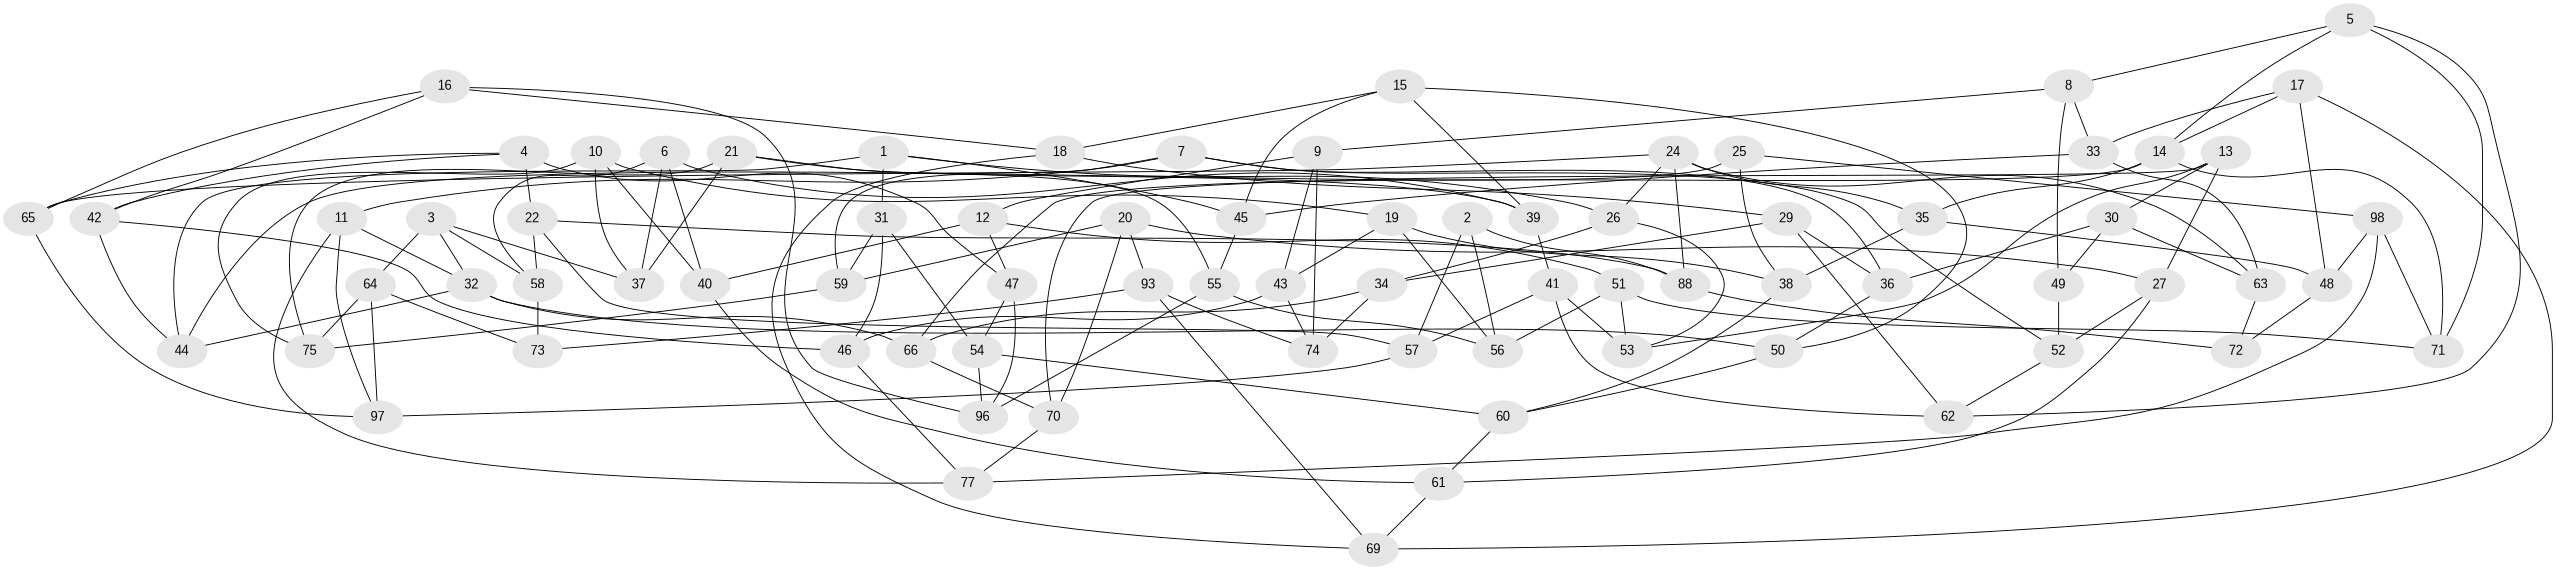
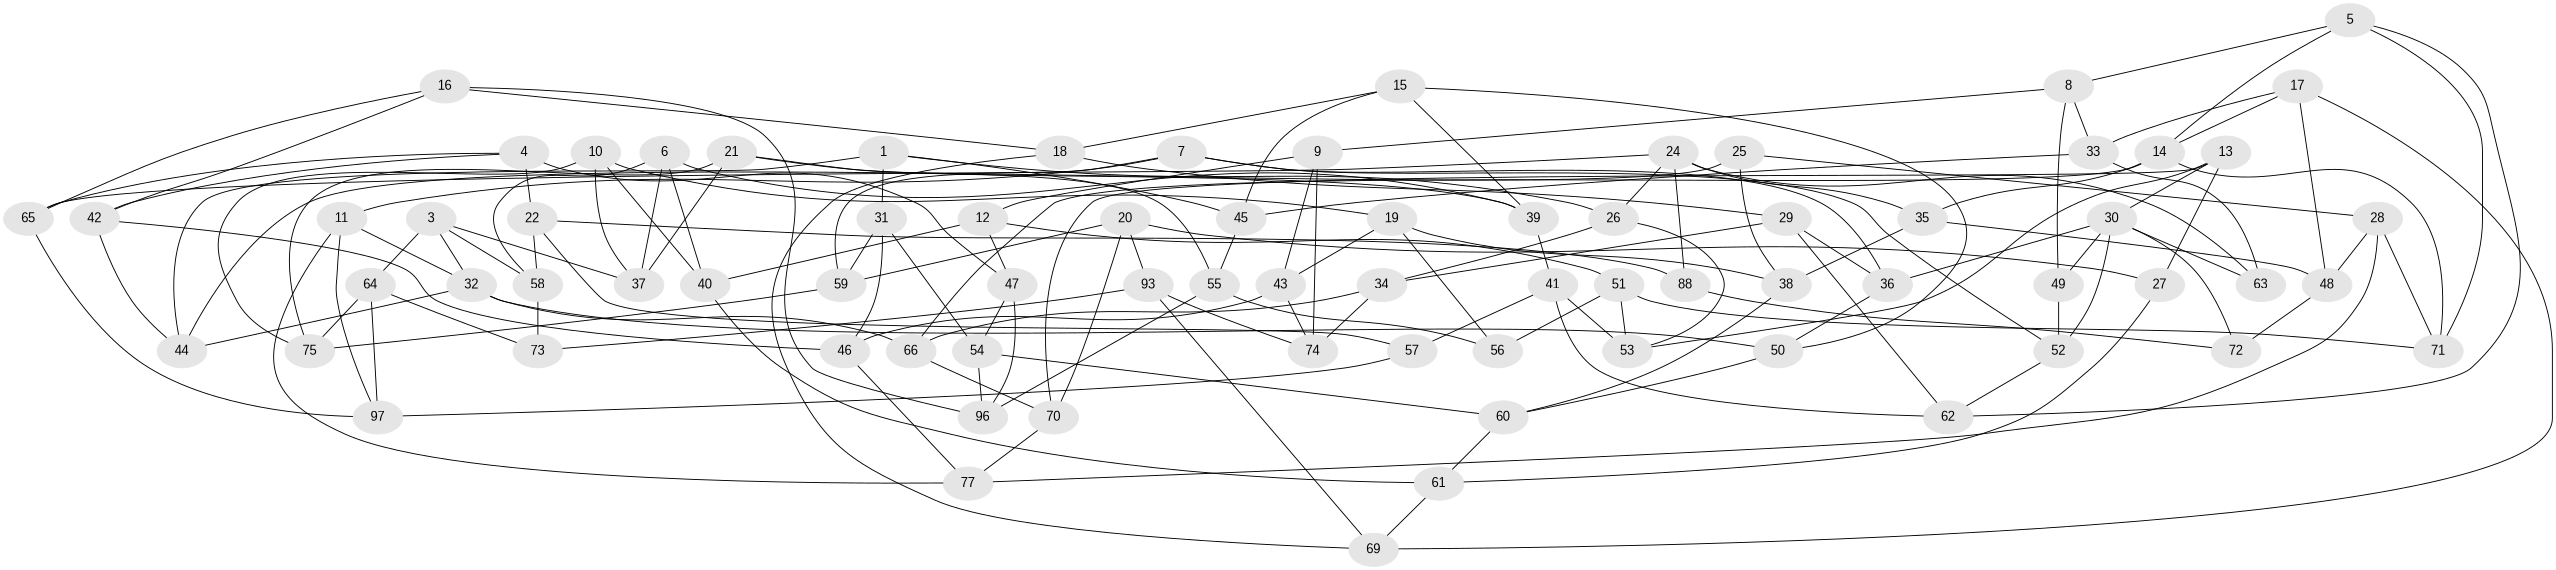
  graph {
    fontname="Liberation Sans"
    node [color=gray90 fontname="Liberation Sans" style=filled]
    edge [fontname="Liberation Sans"]
    1
    26
    31
    44
    45
    53
    34
    59
    46
    54
    55
-   2
    56
    57
    n15 [label=88]
    n16 [label=97]
    72
    3
    32
    37
    58
    64
    66
    50
    73
    75
    4
    22
    42
    47
    65
    n32 [label=96]
    5
    8
    14
    62
    71
    9
    33
    49
    35
    6
    39
    40
    41
    61
    7
    11
    36
    52
    77
    12
    43
    74
    63
    51
    10
    19
    38
    25
-   28 [label=98]
+   28
    13
    27
    30
    70
    48
    15
    18
    69
    29
    60
    16
    17
    20
    n75 [label=93]
    21
    24
    1 -- 26
    1 -- 31
    1 -- 44
    1 -- 45
    26 -- 53
    26 -- 34
    31 -- 59
    31 -- 46
    31 -- 54
    45 -- 55
    34 -- 66
    34 -- 74
    59 -- 75
    46 -- 77
    54 -- n32
    54 -- 60
    55 -- 56
    55 -- n32
-   2 -- 56
-   2 -- 57
-   2 -- n15
    57 -- n16
    n15 -- 72
    3 -- 32
    3 -- 37
    3 -- 58
    3 -- 64
    32 -- 44
    32 -- 66
    32 -- 50
    58 -- 73
    64 -- n16
    64 -- 73
    64 -- 75
    66 -- 70
    50 -- 60
    4 -- 22
    4 -- 42
    4 -- 47
    4 -- 65
    22 -- 57
    22 -- n15
    22 -- 58
    42 -- 44
    42 -- 46
    47 -- 54
    47 -- n32
    65 -- n16
    5 -- 8
    5 -- 14
    5 -- 62
    5 -- 71
    8 -- 9
    8 -- 33
    8 -- 49
    14 -- 66
    14 -- 71
    14 -- 35
    9 -- 12
    9 -- 43
    9 -- 74
    33 -- 45
    33 -- 63
    49 -- 52
    35 -- 38
    35 -- 48
    6 -- 37
    6 -- 58
    6 -- 39
    6 -- 40
    39 -- 41
    40 -- 61
    41 -- 53
    41 -- 57
    41 -- 62
    61 -- 69
    7 -- 59
    7 -- 11
    7 -- 36
    7 -- 52
    11 -- n16
    11 -- 32
    11 -- 77
    36 -- 50
    52 -- 62
    12 -- 47
    12 -- 40
    12 -- 51
    43 -- 46
    43 -- 74
-   63 -- 72
+   30 -- 72
    51 -- 53
    51 -- 56
    51 -- 71
    10 -- 37
    10 -- 75
    10 -- 40
    10 -- 19
    19 -- 56
    19 -- 43
    19 -- 38
    38 -- 60
    25 -- 44
    25 -- 38
    25 -- 28
    28 -- 71
    28 -- 77
    28 -- 48
    13 -- 53
    13 -- 27
    13 -- 30
    13 -- 70
    27 -- 61
-   27 -- 52
+   30 -- 52
    30 -- 49
    30 -- 36
    30 -- 63
    70 -- 77
    48 -- 72
    15 -- 45
    15 -- 50
    15 -- 39
    15 -- 18
    18 -- 69
    18 -- 29
    29 -- 34
    29 -- 62
    29 -- 36
    60 -- 61
    16 -- 42
    16 -- 65
    16 -- n32
    16 -- 18
    17 -- 14
    17 -- 33
    17 -- 48
    17 -- 69
    20 -- 59
    20 -- 27
    20 -- 70
    20 -- n75
    n75 -- 73
    n75 -- 74
    n75 -- 69
    21 -- 55
    21 -- 37
    21 -- 75
    21 -- 39
    24 -- 26
    24 -- n15
    24 -- 65
    24 -- 35
    24 -- 63
  }
